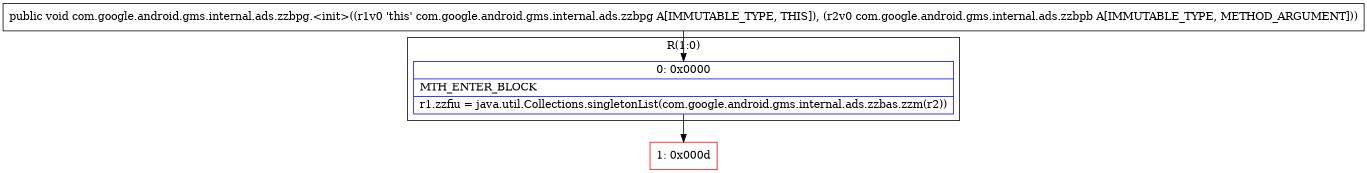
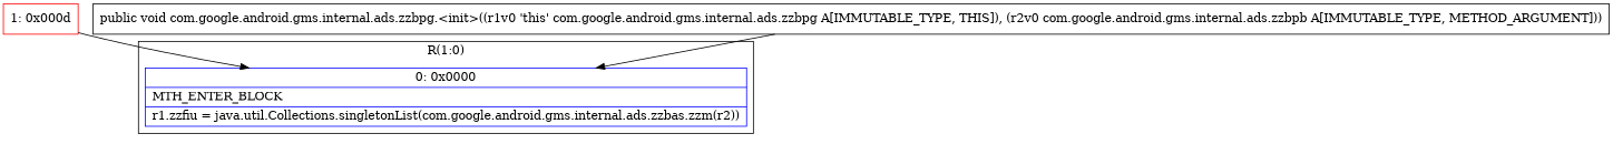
  digraph {
    node [shape=record]
    n1 [color=blue label="{0\:\ 0x0000|MTH_ENTER_BLOCK\l|r1.zzfiu = java.util.Collections.singletonList(com.google.android.gms.internal.ads.zzbas.zzm(r2))\l}"]
    n2 [color=red label="{1\:\ 0x000d}"]
    n3 [label="{public void com.google.android.gms.internal.ads.zzbpg.\<init\>((r1v0 'this' com.google.android.gms.internal.ads.zzbpg A[IMMUTABLE_TYPE, THIS]), (r2v0 com.google.android.gms.internal.ads.zzbpb A[IMMUTABLE_TYPE, METHOD_ARGUMENT])) }"]
    subgraph cluster_1 {
      label="R(1:0)"
      n1
    }
-   n1 -> n2
+   n2 -> n1
    n3 -> n1
  }
